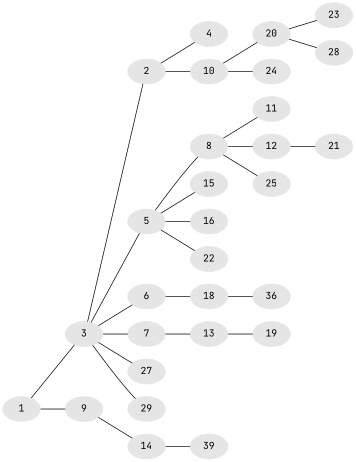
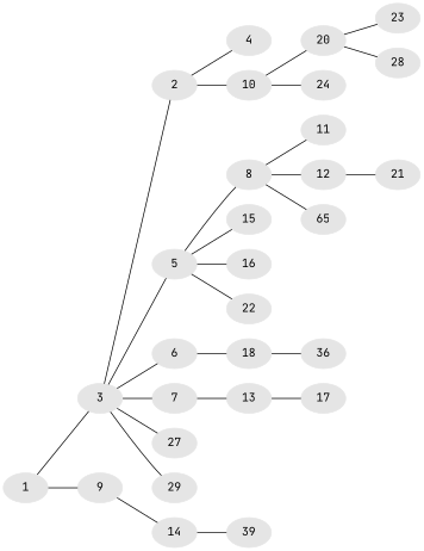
  graph {
    fontname="JetBrains Mono"
    rankdir=LR
    node [color=gray90 fontname="JetBrains Mono" style=filled]
    edge [fontname="JetBrains Mono" weight=1.0]
    1
    3
    9
    2
    4
    10
    5
    6
    7
    27
    29
    14
    20
    24
    8
    15
    16
    22
    18
    13
    11
    12
-   25
+   25 [label=65]
    n24 [label=36]
-   17 [label=19]
+   17
    21
    n27 [label=39]
    23
    28
    1 -- 3
    1 -- 9 [weight=2.0]
    3 -- 2
    3 -- 5
    3 -- 6
    3 -- 7
    3 -- 27
    3 -- 29
    9 -- 14
    2 -- 4
    2 -- 10
    10 -- 20
    10 -- 24
    5 -- 8
    5 -- 15
    5 -- 16
    5 -- 22
    6 -- 18 [weight=2.0]
    7 -- 13
    14 -- n27
    20 -- 23
    20 -- 28
    8 -- 11
    8 -- 12
    8 -- 25 [weight=2.0]
    18 -- n24
    13 -- 17 [weight=3.0]
    12 -- 21
  }
